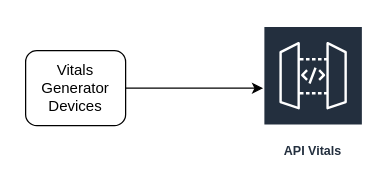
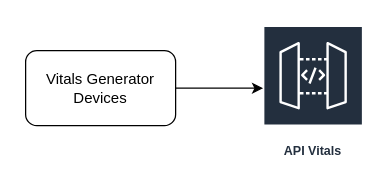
  <mxCell id="0" />
  <mxCell id="1" parent="0" />
  <mxCell id="2" value="" style="edgeStyle=none;html=1;entryX=0;entryY=0.455;entryDx=0;entryDy=0;entryPerimeter=0;" edge="1" parent="1" source="3" target="4"><mxGeometry relative="1" as="geometry"><mxPoint x="220" y="70" as="targetPoint" /></mxGeometry></mxCell>
- <mxCell id="3" value="Vitals Generator Devices" style="rounded=1;whiteSpace=wrap;html=1;" vertex="1" parent="1"><mxGeometry x="20" y="40" width="80" height="60" as="geometry" /></mxCell>
+ <mxCell id="3" value="Vitals Generator Devices" style="rounded=1;whiteSpace=wrap;html=1;" vertex="1" parent="1"><mxGeometry x="20" y="40" width="120" height="60" as="geometry" /></mxCell>
  <mxCell id="4" value="API Vitals" style="sketch=0;outlineConnect=0;fontColor=#232F3E;gradientColor=none;strokeColor=#ffffff;fillColor=#232F3E;dashed=0;verticalLabelPosition=middle;verticalAlign=bottom;align=center;html=1;whiteSpace=wrap;fontSize=10;fontStyle=1;spacing=3;shape=mxgraph.aws4.productIcon;prIcon=mxgraph.aws4.api_gateway;" vertex="1" parent="1"><mxGeometry x="210" y="20" width="80" height="110" as="geometry" /></mxCell>
